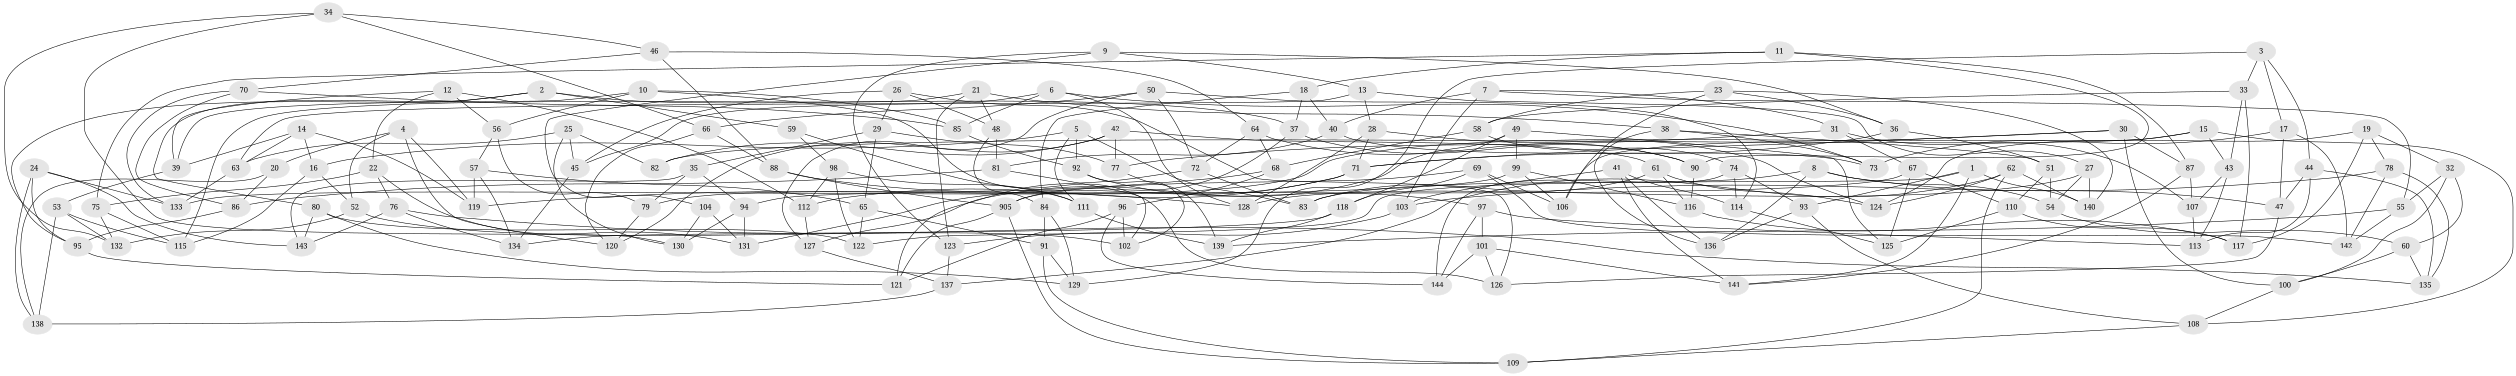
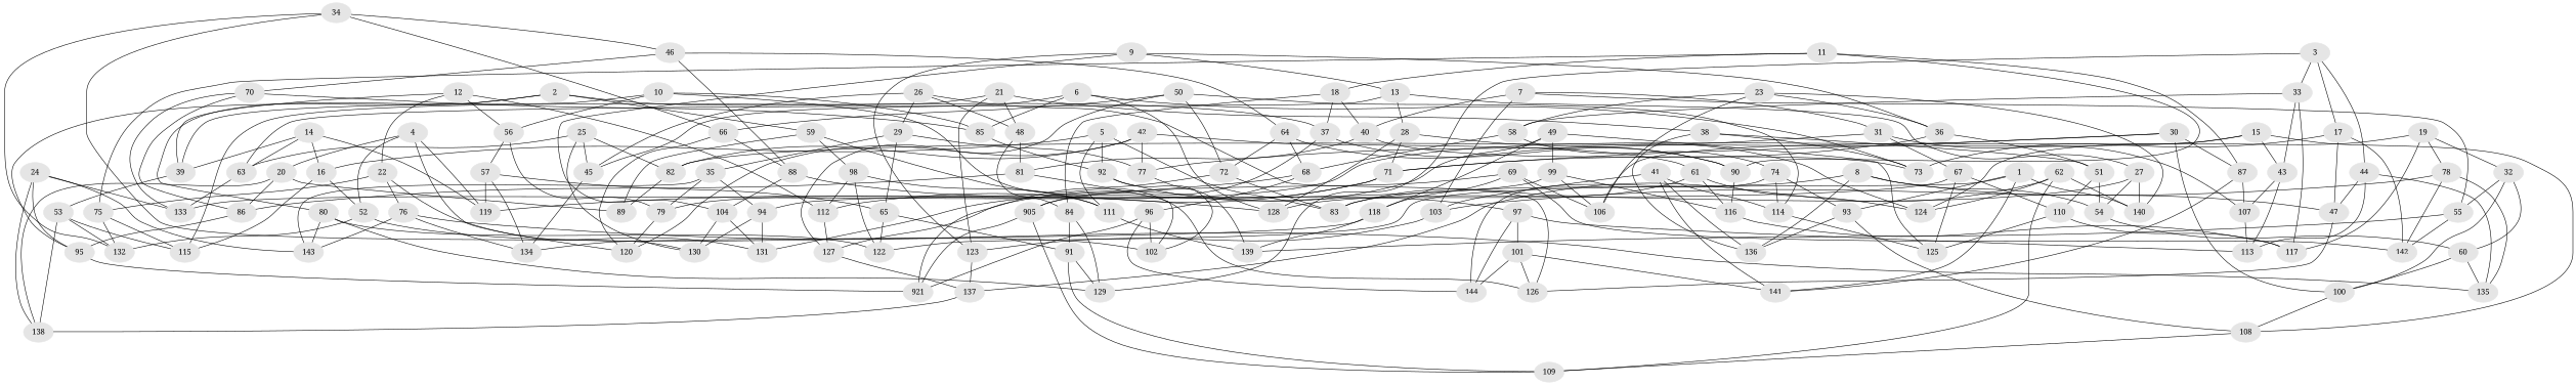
  graph {
    fontname="Noto Serif"
    node [color=gray90 fontname="Noto Serif" style=filled]
    edge [fontname="Noto Serif"]
    1
    93
    122
    140
    141
    136
    108
    2
    37
    59
    80
    95
    90
    n14 [label=905]
    111
+   89
    98
    129
    143
-   121
+   121 [label=921]
    3
    17
    33
    44
    73
    47
    142
    43
    117
    58
    113
    135
    4
    20
    52
    119
    120
    86
    138
    132
    102
    5
    16
    83
    92
    115
    97
    139
    6
    45
    85
    128
    134
    7
    31
    40
    55
    103
    77
    67
    107
    81
    123
    8
    54
    126
    60
    9
    13
    36
    104
    27
    28
    63
    71
    51
    131
    130
    137
    10
    39
    56
    53
    79
    57
    11
    18
    75
    87
    84
    116
    12
    22
    112
    76
    127
    124
    133
    14
    15
    82
    106
    109
    91
    19
    32
    78
    100
    21
    38
    48
    23
    68
    74
    24
    25
    26
    29
    35
    65
    94
    30
    125
    110
    34
    46
    66
    64
    70
    88
    41
    114
    42
    61
    72
    49
    99
    118
    50
    96
    144
    62
    69
    101
    1 -- 93
    1 -- 122
    1 -- 140
    1 -- 141
    93 -- 136
    93 -- 108
    108 -- 109
    2 -- 37
    2 -- 59
    2 -- 80
    2 -- 95
    37 -- 90
    37 -- n14
    59 -- 111
+   59 -- 89
    59 -- 98
    80 -- 122
    80 -- 129
    80 -- 143
    95 -- 121
    90 -- 116
    n14 -- 121
    n14 -- 109
    111 -- 139
    98 -- 122
    98 -- 111
    98 -- 112
    3 -- 129
    3 -- 17
    3 -- 33
    3 -- 44
    17 -- 73
    17 -- 47
    17 -- 142
    33 -- 43
    33 -- 117
    33 -- 58
    44 -- 47
    44 -- 113
    44 -- 135
    47 -- 126
    43 -- 113
    43 -- 107
    58 -- 68
    58 -- 74
    4 -- 20
    4 -- 52
    4 -- 119
    4 -- 120
+   20 -- 89
    20 -- 86
    20 -- 138
    52 -- 132
    52 -- 102
    86 -- 95
    5 -- 111
    5 -- 16
    5 -- 83
    5 -- 92
    16 -- 52
    16 -- 115
    92 -- 102
    92 -- 97
    97 -- 113
    97 -- 144
    97 -- 101
    6 -- 73
    6 -- 45
    6 -- 85
    6 -- 128
    45 -- 134
    85 -- 92
    7 -- 31
    7 -- 40
    7 -- 55
    7 -- 103
    31 -- 77
    31 -- 67
    31 -- 107
    40 -- 73
    40 -- 81
    55 -- 142
    55 -- 139
    103 -- 123
    77 -- 139
    67 -- 94
    67 -- 125
    67 -- 110
    107 -- 113
    81 -- 86
    81 -- 102
    123 -- 137
    8 -- 136
    8 -- 47
    8 -- 83
    8 -- 54
    54 -- 60
    60 -- 135
    60 -- 100
    9 -- 123
    9 -- 13
    9 -- 36
    9 -- 104
    13 -- 27
    13 -- 28
    13 -- 63
    36 -- 71
    36 -- 51
    104 -- 131
    104 -- 130
    27 -- 140
    27 -- 128
    27 -- 54
    28 -- 128
    28 -- 71
    28 -- 124
    63 -- 133
    71 -- 131
    71 -- 112
    51 -- 54
    51 -- 110
    137 -- 138
    10 -- 85
    10 -- 126
    10 -- 39
    10 -- 56
    39 -- 53
    56 -- 79
    56 -- 57
    53 -- 138
    53 -- 132
    53 -- 115
    79 -- 120
    57 -- 119
    57 -- 134
    57 -- 65
    11 -- 90
    11 -- 18
    11 -- 75
    11 -- 87
    18 -- 37
    18 -- 40
    18 -- 84
    75 -- 132
    75 -- 115
    87 -- 141
    87 -- 107
    84 -- 129
    84 -- 91
    116 -- 117
    12 -- 39
    12 -- 56
    12 -- 22
    12 -- 112
    22 -- 131
    22 -- 75
    22 -- 76
    112 -- 127
    76 -- 143
    76 -- 135
    76 -- 134
    127 -- 137
    14 -- 119
    14 -- 16
    14 -- 63
    14 -- 39
    15 -- 108
    15 -- 43
    15 -- 82
    15 -- 106
+   82 -- 89
    91 -- 129
    91 -- 109
    19 -- 117
    19 -- 124
    19 -- 32
    19 -- 78
    32 -- 55
    32 -- 60
    32 -- 100
    78 -- 142
    78 -- 135
    78 -- 103
    100 -- 108
    21 -- 115
    21 -- 123
    21 -- 38
    21 -- 48
    38 -- 136
    38 -- 73
    38 -- 51
    48 -- 81
    48 -- 84
    23 -- 140
    23 -- 58
    23 -- 36
    23 -- 106
    68 -- 119
    68 -- 96
    74 -- 93
    74 -- 114
    74 -- 144
    24 -- 95
    24 -- 143
    24 -- 138
    24 -- 133
    25 -- 45
    25 -- 63
    25 -- 130
    25 -- 82
    26 -- 45
    26 -- 126
    26 -- 48
    26 -- 29
    29 -- 77
    29 -- 35
    29 -- 65
    35 -- 143
    35 -- 79
    35 -- 94
    65 -- 122
    65 -- 91
    94 -- 131
    94 -- 130
    30 -- 71
    30 -- 79
    30 -- 87
    30 -- 100
    110 -- 117
    110 -- 125
    34 -- 132
    34 -- 130
    34 -- 46
    34 -- 66
    46 -- 64
    46 -- 70
    46 -- 88
    66 -- 120
    66 -- 88
    64 -- 90
    64 -- 68
    64 -- 72
    70 -- 86
    70 -- 85
    70 -- 133
    88 -- 128
-   88 -- n14
+   88 -- 104
    41 -- 141
    41 -- 136
    41 -- 103
    41 -- 114
    114 -- 125
    42 -- 120
    42 -- 77
    42 -- 82
    42 -- 61
    61 -- 83
    61 -- 116
    61 -- 124
    72 -- 121
    72 -- 83
    49 -- 127
    49 -- 125
    49 -- 99
    49 -- 118
    99 -- 116
    99 -- 133
    99 -- 106
    118 -- 139
    118 -- 134
    50 -- 127
    50 -- 66
    50 -- 114
    50 -- 72
    96 -- 121
    96 -- 102
    96 -- 144
    62 -- 140
    62 -- 137
    62 -- 124
    62 -- 109
    69 -- n14
    69 -- 142
    69 -- 106
    69 -- 118
    101 -- 141
    101 -- 126
    101 -- 144
  }
